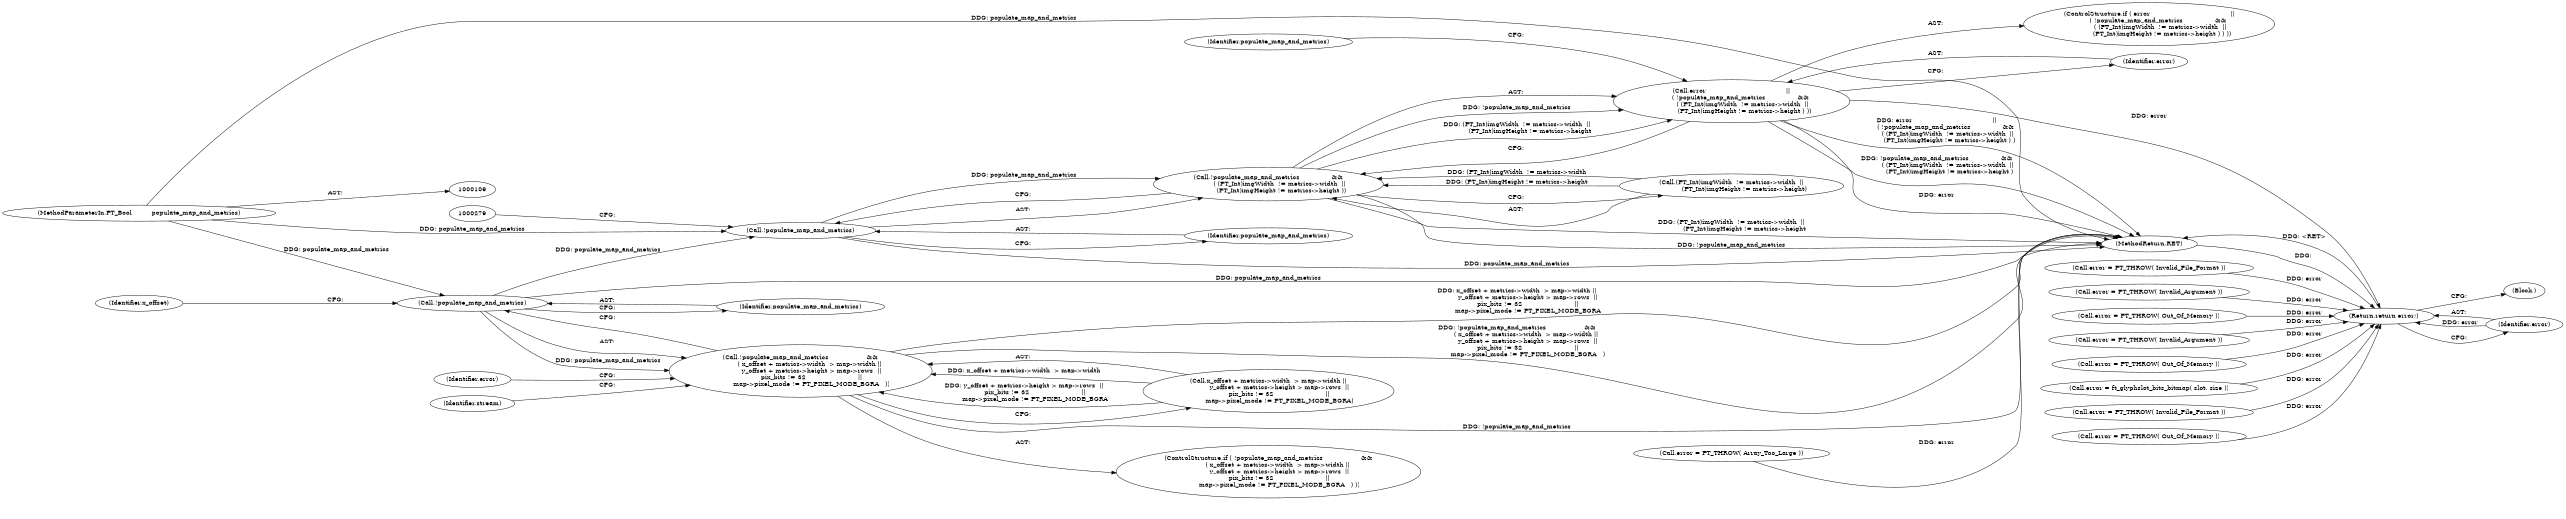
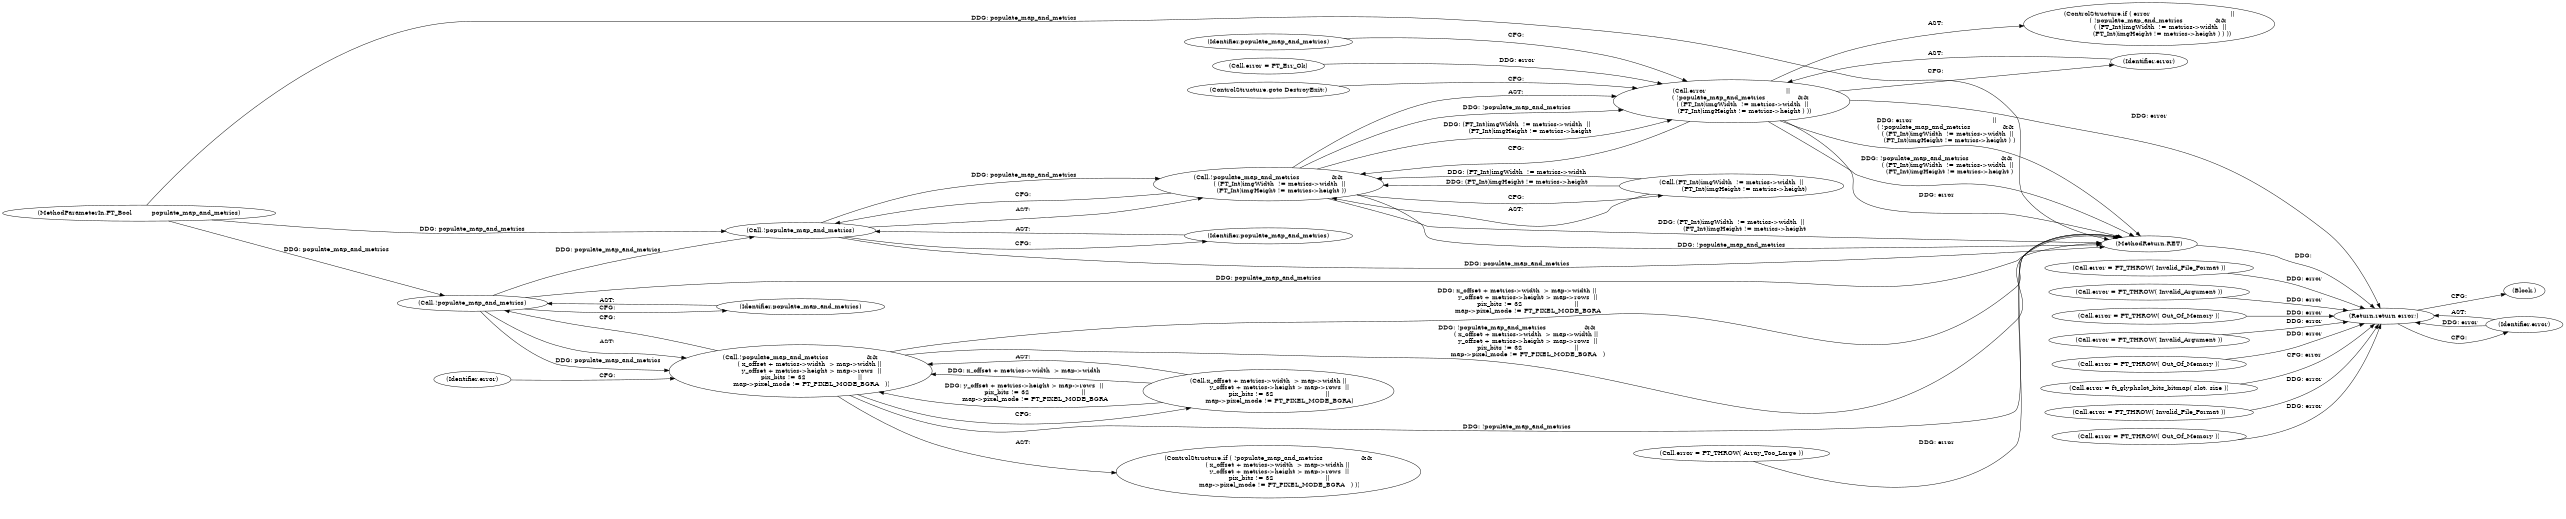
  digraph {
    rankdir=LR
    n1 [label="(Call,!populate_map_and_metrics)"]
    n2 [label="(Call,!populate_map_and_metrics                   &&\n         ( x_offset + metrics->width  > map->width ||\n           y_offset + metrics->height > map->rows  ||\n           pix_bits != 32                          ||\n           map->pixel_mode != FT_PIXEL_MODE_BGRA   ))"]
    n3 [label="(Call,!populate_map_and_metrics)"]
    n4 [label="(MethodReturn,RET)"]
    n5 [label="(Identifier,populate_map_and_metrics)"]
    n6 [label="(Call,x_offset + metrics->width  > map->width ||\n           y_offset + metrics->height > map->rows  ||\n           pix_bits != 32                          ||\n           map->pixel_mode != FT_PIXEL_MODE_BGRA)"]
    n7 [label="(ControlStructure,if ( !populate_map_and_metrics                   &&\n         ( x_offset + metrics->width  > map->width ||\n           y_offset + metrics->height > map->rows  ||\n           pix_bits != 32                          ||\n           map->pixel_mode != FT_PIXEL_MODE_BGRA   ) ))"]
    n8 [label="(Call,!populate_map_and_metrics                &&\n           ( (FT_Int)imgWidth  != metrics->width  ||\n             (FT_Int)imgHeight != metrics->height ))"]
    n9 [label="(Identifier,populate_map_and_metrics)"]
    n10 [label="(Return,return error;)"]
    n11 [label="(MethodParameterIn,FT_Bool          populate_map_and_metrics)"]
-   1000109
    n13 [label="(Call,error                                        ||\n         ( !populate_map_and_metrics                &&\n           ( (FT_Int)imgWidth  != metrics->width  ||\n             (FT_Int)imgHeight != metrics->height ) ))"]
    n14 [label="(Call,(FT_Int)imgWidth  != metrics->width  ||\n             (FT_Int)imgHeight != metrics->height)"]
    n15 [label="(Identifier,error)"]
    n16 [label="(ControlStructure,if ( error                                        ||\n         ( !populate_map_and_metrics                &&\n           ( (FT_Int)imgWidth  != metrics->width  ||\n             (FT_Int)imgHeight != metrics->height ) ) ))"]
    n17 [label="(Block,)"]
    n18 [label="(Identifier,error)"]
    n19 [label="(Call,error = FT_THROW( Invalid_File_Format ))"]
    n20 [label="(Identifier,error)"]
-   n22 [label="(Identifier,x_offset)"]
+   n21 [label="(Call,error = FT_Err_Ok)"]
+   n23 [label="(ControlStructure,goto DestroyExit;)"]
    n24 [label="(Call,error = FT_THROW( Invalid_Argument ))"]
    n25 [label="(Call,error = FT_THROW( Out_Of_Memory ))"]
    n26 [label="(Call,error = FT_THROW( Invalid_Argument ))"]
    n27 [label="(Call,error = FT_THROW( Out_Of_Memory ))"]
-   n28 [label="(Identifier,stream)"]
    n29 [label="(Call,error = ft_glyphslot_bits_bitmap( slot, size ))"]
    n30 [label="(Call,error = FT_THROW( Invalid_File_Format ))"]
    n31 [label="(Call,error = FT_THROW( Array_Too_Large ))"]
    n32 [label="(Call,error = FT_THROW( Out_Of_Memory ))"]
    n33 [label="(Identifier,populate_map_and_metrics)"]
-   1000279
    n1 -> n2 [label="AST: "]
    n1 -> n2 [label="DDG: populate_map_and_metrics"]
    n1 -> n3 [label="DDG: populate_map_and_metrics"]
    n1 -> n4 [label="DDG: populate_map_and_metrics"]
    n1 -> n5 [label="CFG: "]
    n2 -> n1 [label="CFG: "]
    n2 -> n4 [label="DDG: !populate_map_and_metrics                   &&\n         ( x_offset + metrics->width  > map->width ||\n           y_offset + metrics->height > map->rows  ||\n           pix_bits != 32                          ||\n           map->pixel_mode != FT_PIXEL_MODE_BGRA   )"]
    n2 -> n4 [label="DDG: !populate_map_and_metrics"]
    n2 -> n4 [label="DDG: x_offset + metrics->width  > map->width ||\n           y_offset + metrics->height > map->rows  ||\n           pix_bits != 32                          ||\n           map->pixel_mode != FT_PIXEL_MODE_BGRA"]
    n2 -> n6 [label="CFG: "]
    n2 -> n7 [label="AST: "]
    n3 -> n4 [label="DDG: populate_map_and_metrics"]
    n3 -> n8 [label="AST: "]
    n3 -> n8 [label="DDG: populate_map_and_metrics"]
    n3 -> n9 [label="CFG: "]
    n4 -> n10 [label="DDG: "]
    n5 -> n1 [label="AST: "]
    n6 -> n2 [label="AST: "]
    n6 -> n2 [label="DDG: x_offset + metrics->width  > map->width"]
    n6 -> n2 [label="DDG: y_offset + metrics->height > map->rows  ||\n           pix_bits != 32                          ||\n           map->pixel_mode != FT_PIXEL_MODE_BGRA"]
    n8 -> n3 [label="CFG: "]
    n8 -> n4 [label="DDG: !populate_map_and_metrics"]
    n8 -> n4 [label="DDG: (FT_Int)imgWidth  != metrics->width  ||\n             (FT_Int)imgHeight != metrics->height"]
    n8 -> n13 [label="AST: "]
    n8 -> n13 [label="DDG: !populate_map_and_metrics"]
    n8 -> n13 [label="DDG: (FT_Int)imgWidth  != metrics->width  ||\n             (FT_Int)imgHeight != metrics->height"]
    n8 -> n14 [label="CFG: "]
    n9 -> n3 [label="AST: "]
-   n10 -> n4 [label="DDG: <RET>"]
    n10 -> n17 [label="CFG: "]
    n10 -> n18 [label="CFG: "]
    n11 -> n1 [label="DDG: populate_map_and_metrics"]
    n11 -> n3 [label="DDG: populate_map_and_metrics"]
    n11 -> n4 [label="DDG: populate_map_and_metrics"]
-   n11 -> 1000109 [label="AST: "]
    n13 -> n4 [label="DDG: !populate_map_and_metrics                &&\n           ( (FT_Int)imgWidth  != metrics->width  ||\n             (FT_Int)imgHeight != metrics->height )"]
    n13 -> n4 [label="DDG: error"]
    n13 -> n4 [label="DDG: error                                        ||\n         ( !populate_map_and_metrics                &&\n           ( (FT_Int)imgWidth  != metrics->width  ||\n             (FT_Int)imgHeight != metrics->height ) )"]
    n13 -> n8 [label="CFG: "]
    n13 -> n10 [label="DDG: error"]
    n13 -> n15 [label="CFG: "]
    n13 -> n16 [label="AST: "]
    n14 -> n8 [label="AST: "]
    n14 -> n8 [label="DDG: (FT_Int)imgWidth  != metrics->width"]
    n14 -> n8 [label="DDG: (FT_Int)imgHeight != metrics->height"]
    n15 -> n13 [label="AST: "]
    n18 -> n10 [label="AST: "]
    n18 -> n10 [label="DDG: error"]
    n19 -> n10 [label="DDG: error"]
    n20 -> n2 [label="CFG: "]
-   n22 -> n1 [label="CFG: "]
+   n21 -> n13 [label="DDG: error"]
+   n23 -> n13 [label="CFG: "]
    n24 -> n10 [label="DDG: error"]
    n25 -> n10 [label="DDG: error"]
    n26 -> n10 [label="DDG: error"]
    n27 -> n10 [label="DDG: error"]
-   n28 -> n2 [label="CFG: "]
-   n29 -> n10 [label="DDG: error"]
+   n29 -> n10 [label="CFG: error"]
    n30 -> n10 [label="DDG: error"]
    n31 -> n4 [label="DDG: error"]
    n32 -> n10 [label="DDG: error"]
    n33 -> n13 [label="CFG: "]
-   1000279 -> n3 [label="CFG: "]
  }
